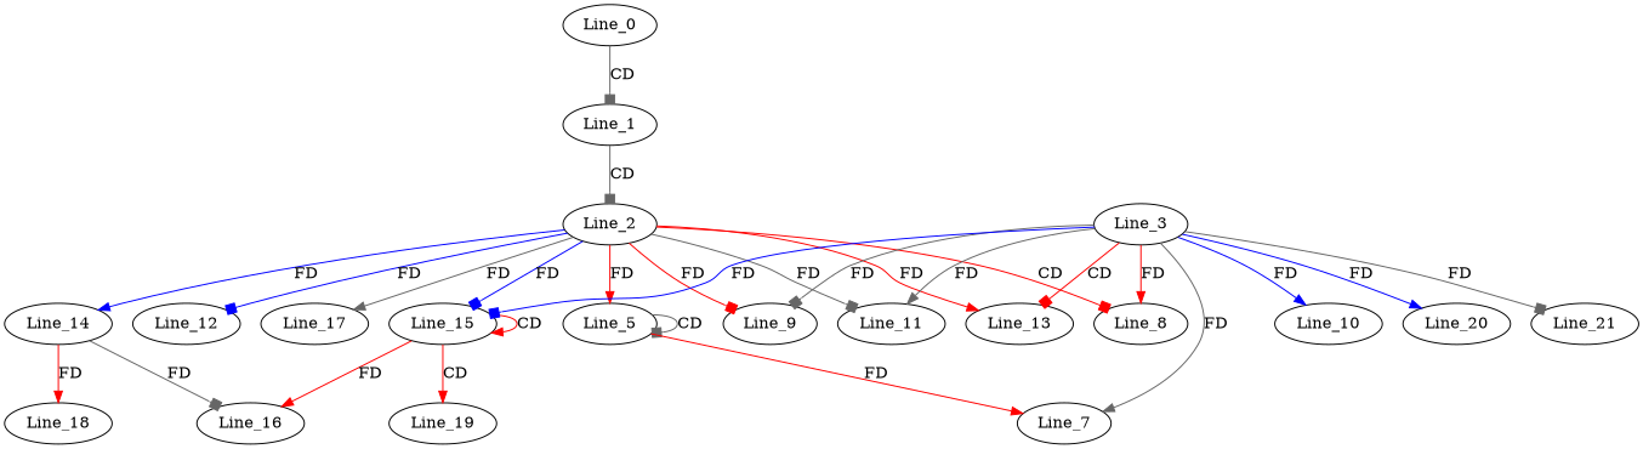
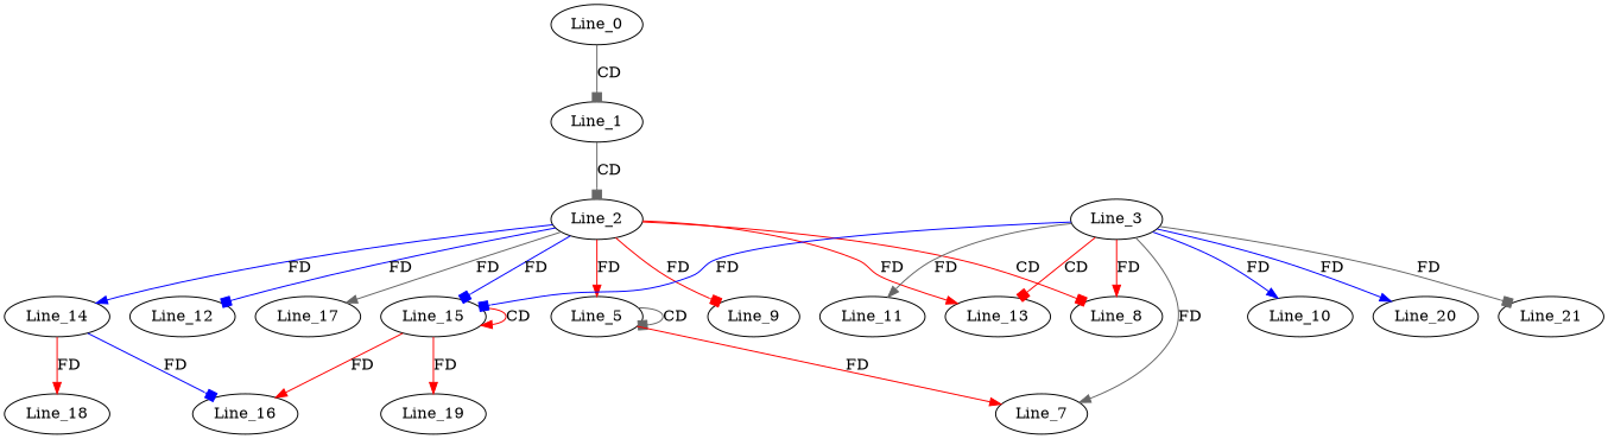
  digraph {
    edge [arrowhead=normal color=red]
    Line_0
    Line_1
    Line_2
    Line_5
    Line_9
    Line_11
    Line_12
    Line_13
    Line_14
    Line_15
    Line_17
    Line_8
    Line_3
    Line_7
    Line_10
    Line_20
    Line_21
    Line_16
    Line_18
    Line_19
    Line_0 -> Line_1 [arrowhead=box color=gray40 label=CD]
    Line_1 -> Line_2 [arrowhead=box color=gray40 label=CD]
    Line_2 -> Line_5 [label=FD]
    Line_2 -> Line_9 [arrowhead=box label=FD]
-   Line_2 -> Line_11 [arrowhead=box color=gray40 label=FD]
    Line_2 -> Line_12 [arrowhead=box color=blue label=FD]
    Line_2 -> Line_13 [label=FD]
    Line_2 -> Line_14 [color=blue label=FD]
    Line_2 -> Line_15 [arrowhead=box color=blue label=FD]
    Line_2 -> Line_17 [color=gray40 label=FD]
    Line_2 -> Line_8 [arrowhead=box label=CD]
    Line_5 -> Line_5 [arrowhead=box color=gray40 label=CD]
    Line_5 -> Line_7 [label=FD]
-   Line_14 -> Line_16 [arrowhead=box color=gray40 label=FD]
+   Line_14 -> Line_16 [arrowhead=box color=blue label=FD]
    Line_14 -> Line_18 [label=FD]
    Line_15 -> Line_15 [label=CD]
    Line_15 -> Line_16 [label=FD]
-   Line_15 -> Line_19 [label=CD]
-   Line_3 -> Line_9 [arrowhead=box color=gray40 label=FD]
+   Line_15 -> Line_19 [label=FD]
    Line_3 -> Line_11 [color=gray40 label=FD]
    Line_3 -> Line_13 [arrowhead=box label=CD]
    Line_3 -> Line_15 [arrowhead=box color=blue label=FD]
    Line_3 -> Line_8 [label=FD]
    Line_3 -> Line_7 [color=gray40 label=FD]
    Line_3 -> Line_10 [color=blue label=FD]
    Line_3 -> Line_20 [color=blue label=FD]
    Line_3 -> Line_21 [arrowhead=box color=gray40 label=FD]
  }
